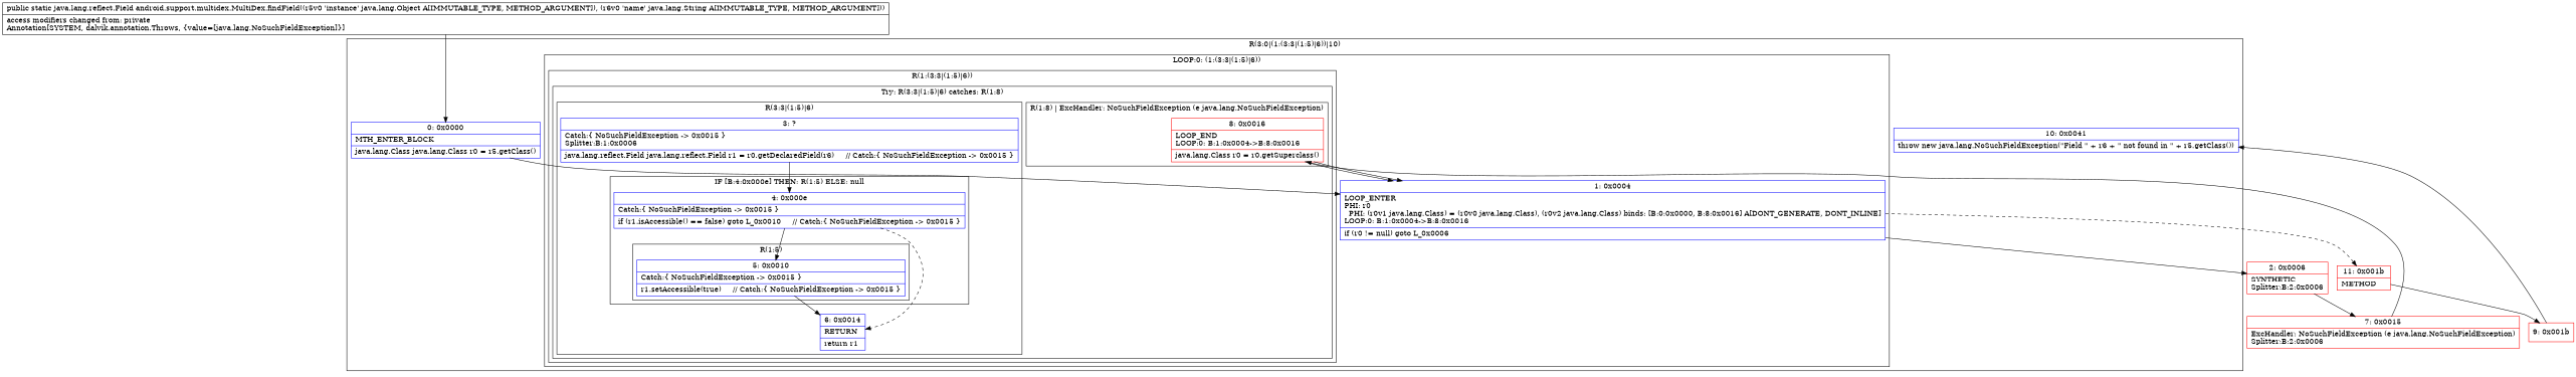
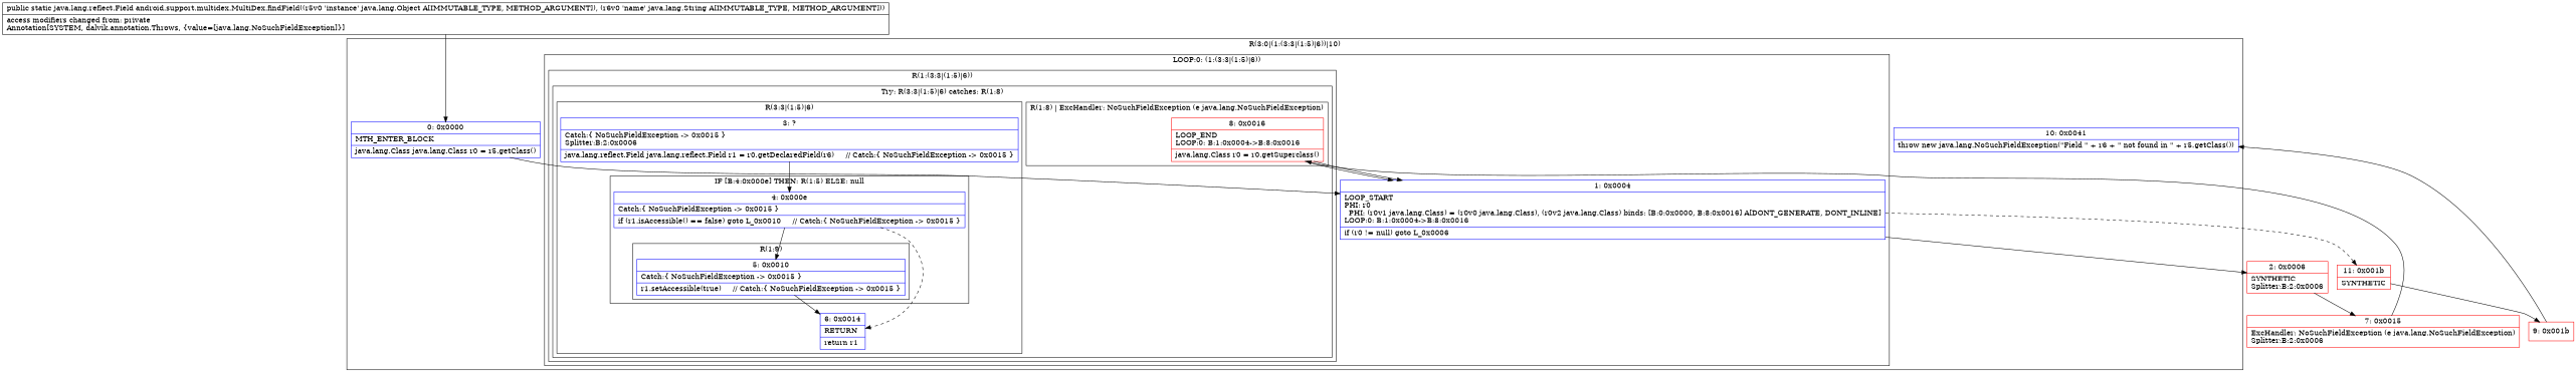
  digraph {
    node [color=blue shape=record]
    n1 [label="{5\:\ 0x0010|Catch:\{ NoSuchFieldException \-\> 0x0015 \}\l|r1.setAccessible(true)     \/\/ Catch:\{ NoSuchFieldException \-\> 0x0015 \}\l}"]
    n2 [label="{4\:\ 0x000e|Catch:\{ NoSuchFieldException \-\> 0x0015 \}\l|if (r1.isAccessible() == false) goto L_0x0010     \/\/ Catch:\{ NoSuchFieldException \-\> 0x0015 \}\l}"]
-   n3 [label="{3\:\ ?|Catch:\{ NoSuchFieldException \-\> 0x0015 \}\lSplitter:B:1:0x0006\l|java.lang.reflect.Field java.lang.reflect.Field r1 = r0.getDeclaredField(r6)     \/\/ Catch:\{ NoSuchFieldException \-\> 0x0015 \}\l}"]
+   n3 [label="{3\:\ ?|Catch:\{ NoSuchFieldException \-\> 0x0015 \}\lSplitter:B:2:0x0006\l|java.lang.reflect.Field java.lang.reflect.Field r1 = r0.getDeclaredField(r6)     \/\/ Catch:\{ NoSuchFieldException \-\> 0x0015 \}\l}"]
    n4 [label="{6\:\ 0x0014|RETURN\l|return r1\l}"]
    n5 [color=red label="{8\:\ 0x0016|LOOP_END\lLOOP:0: B:1:0x0004\-\>B:8:0x0016\l|java.lang.Class r0 = r0.getSuperclass()\l}"]
-   n6 [label="{1\:\ 0x0004|LOOP_ENTER\lPHI: r0 \l  PHI: (r0v1 java.lang.Class) = (r0v0 java.lang.Class), (r0v2 java.lang.Class) binds: [B:0:0x0000, B:8:0x0016] A[DONT_GENERATE, DONT_INLINE]\lLOOP:0: B:1:0x0004\-\>B:8:0x0016\l|if (r0 != null) goto L_0x0006\l}"]
+   n6 [label="{1\:\ 0x0004|LOOP_START\lPHI: r0 \l  PHI: (r0v1 java.lang.Class) = (r0v0 java.lang.Class), (r0v2 java.lang.Class) binds: [B:0:0x0000, B:8:0x0016] A[DONT_GENERATE, DONT_INLINE]\lLOOP:0: B:1:0x0004\-\>B:8:0x0016\l|if (r0 != null) goto L_0x0006\l}"]
    n7 [label="{0\:\ 0x0000|MTH_ENTER_BLOCK\l|java.lang.Class java.lang.Class r0 = r5.getClass()\l}"]
    n8 [label="{10\:\ 0x0041|throw new java.lang.NoSuchFieldException(\"Field \" + r6 + \" not found in \" + r5.getClass())\l}"]
    n9 [color=red label="{2\:\ 0x0006|SYNTHETIC\lSplitter:B:2:0x0006\l}"]
-   n10 [color=red label="{11\:\ 0x001b|METHOD\l}"]
+   n10 [color=red label="{11\:\ 0x001b|SYNTHETIC\l}"]
    n11 [color=red label="{7\:\ 0x0015|ExcHandler: NoSuchFieldException (e java.lang.NoSuchFieldException)\lSplitter:B:2:0x0006\l}"]
    n12 [color=red label="{9\:\ 0x001b}"]
    n13 [label="{public static java.lang.reflect.Field android.support.multidex.MultiDex.findField((r5v0 'instance' java.lang.Object A[IMMUTABLE_TYPE, METHOD_ARGUMENT]), (r6v0 'name' java.lang.String A[IMMUTABLE_TYPE, METHOD_ARGUMENT]))  | access modifiers changed from: private\lAnnotation[SYSTEM, dalvik.annotation.Throws, \{value=[java.lang.NoSuchFieldException]\}]\l}" color=""]
    subgraph cluster_1 {
      label="R(3:0|(1:(3:3|(1:5)|6))|10)"
      n7
      n8
      subgraph cluster_2 {
        label="LOOP:0: (1:(3:3|(1:5)|6))"
        n6
        subgraph cluster_3 {
          label="R(1:(3:3|(1:5)|6))"
          subgraph cluster_4 {
            label="Try: R(3:3|(1:5)|6) catches: R(1:8)"
            subgraph cluster_5 {
              label="R(3:3|(1:5)|6)"
              n3
              n4
              subgraph cluster_6 {
                label="IF [B:4:0x000e] THEN: R(1:5) ELSE: null"
                n2
                subgraph cluster_7 {
-                 label="R(1:5)"
+                 label="R(1:9)"
                  n1
                }
              }
            }
            subgraph cluster_8 {
              label="R(1:8) | ExcHandler: NoSuchFieldException (e java.lang.NoSuchFieldException)\l"
              n5
            }
          }
        }
      }
    }
    subgraph cluster_9 {
      label="R(1:8) | ExcHandler: NoSuchFieldException (e java.lang.NoSuchFieldException)\l"
    }
    n1 -> n4
    n2 -> n1
    n2 -> n4 [style=dashed]
    n3 -> n2
    n5 -> n6
    n5 -> n6
    n6 -> n9
    n6 -> n10 [style=dashed]
    n7 -> n6
    n9 -> n11
    n10 -> n12
    n11 -> n5
    n12 -> n8
    n13 -> n7
  }
